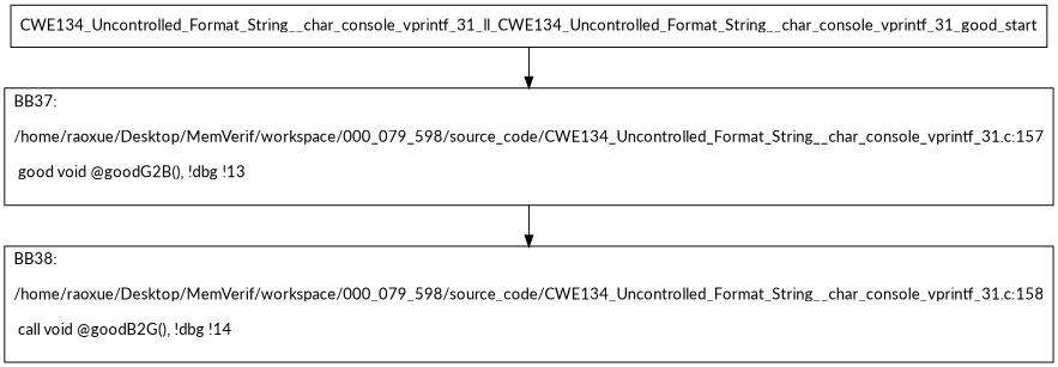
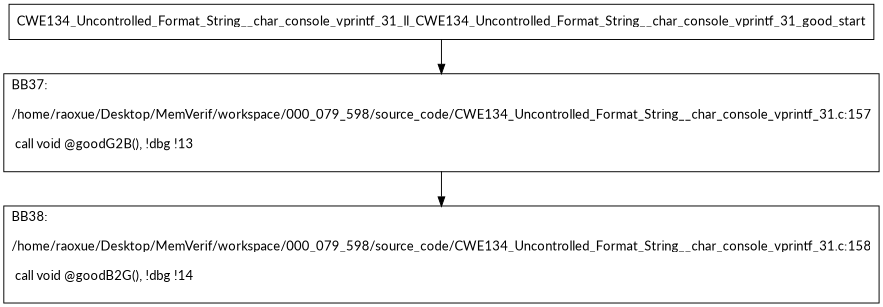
  digraph {
    fontname=Lato
    node [fontname=Lato shape=record]
    edge [fontname=Lato]
    n1 [label="{CWE134_Uncontrolled_Format_String__char_console_vprintf_31_ll_CWE134_Uncontrolled_Format_String__char_console_vprintf_31_good_start}"]
-   n2 [label="{BB37:\l\l/home/raoxue/Desktop/MemVerif/workspace/000_079_598/source_code/CWE134_Uncontrolled_Format_String__char_console_vprintf_31.c:157\l\n  good void @goodG2B(), !dbg !13\l\n}"]
+   n2 [label="{BB37:\l\l/home/raoxue/Desktop/MemVerif/workspace/000_079_598/source_code/CWE134_Uncontrolled_Format_String__char_console_vprintf_31.c:157\l\n  call void @goodG2B(), !dbg !13\l\n}"]
    n3 [label="{BB38:\l\l/home/raoxue/Desktop/MemVerif/workspace/000_079_598/source_code/CWE134_Uncontrolled_Format_String__char_console_vprintf_31.c:158\l\n  call void @goodB2G(), !dbg !14\l\n}"]
    n1 -> n2
    n2 -> n3
  }
